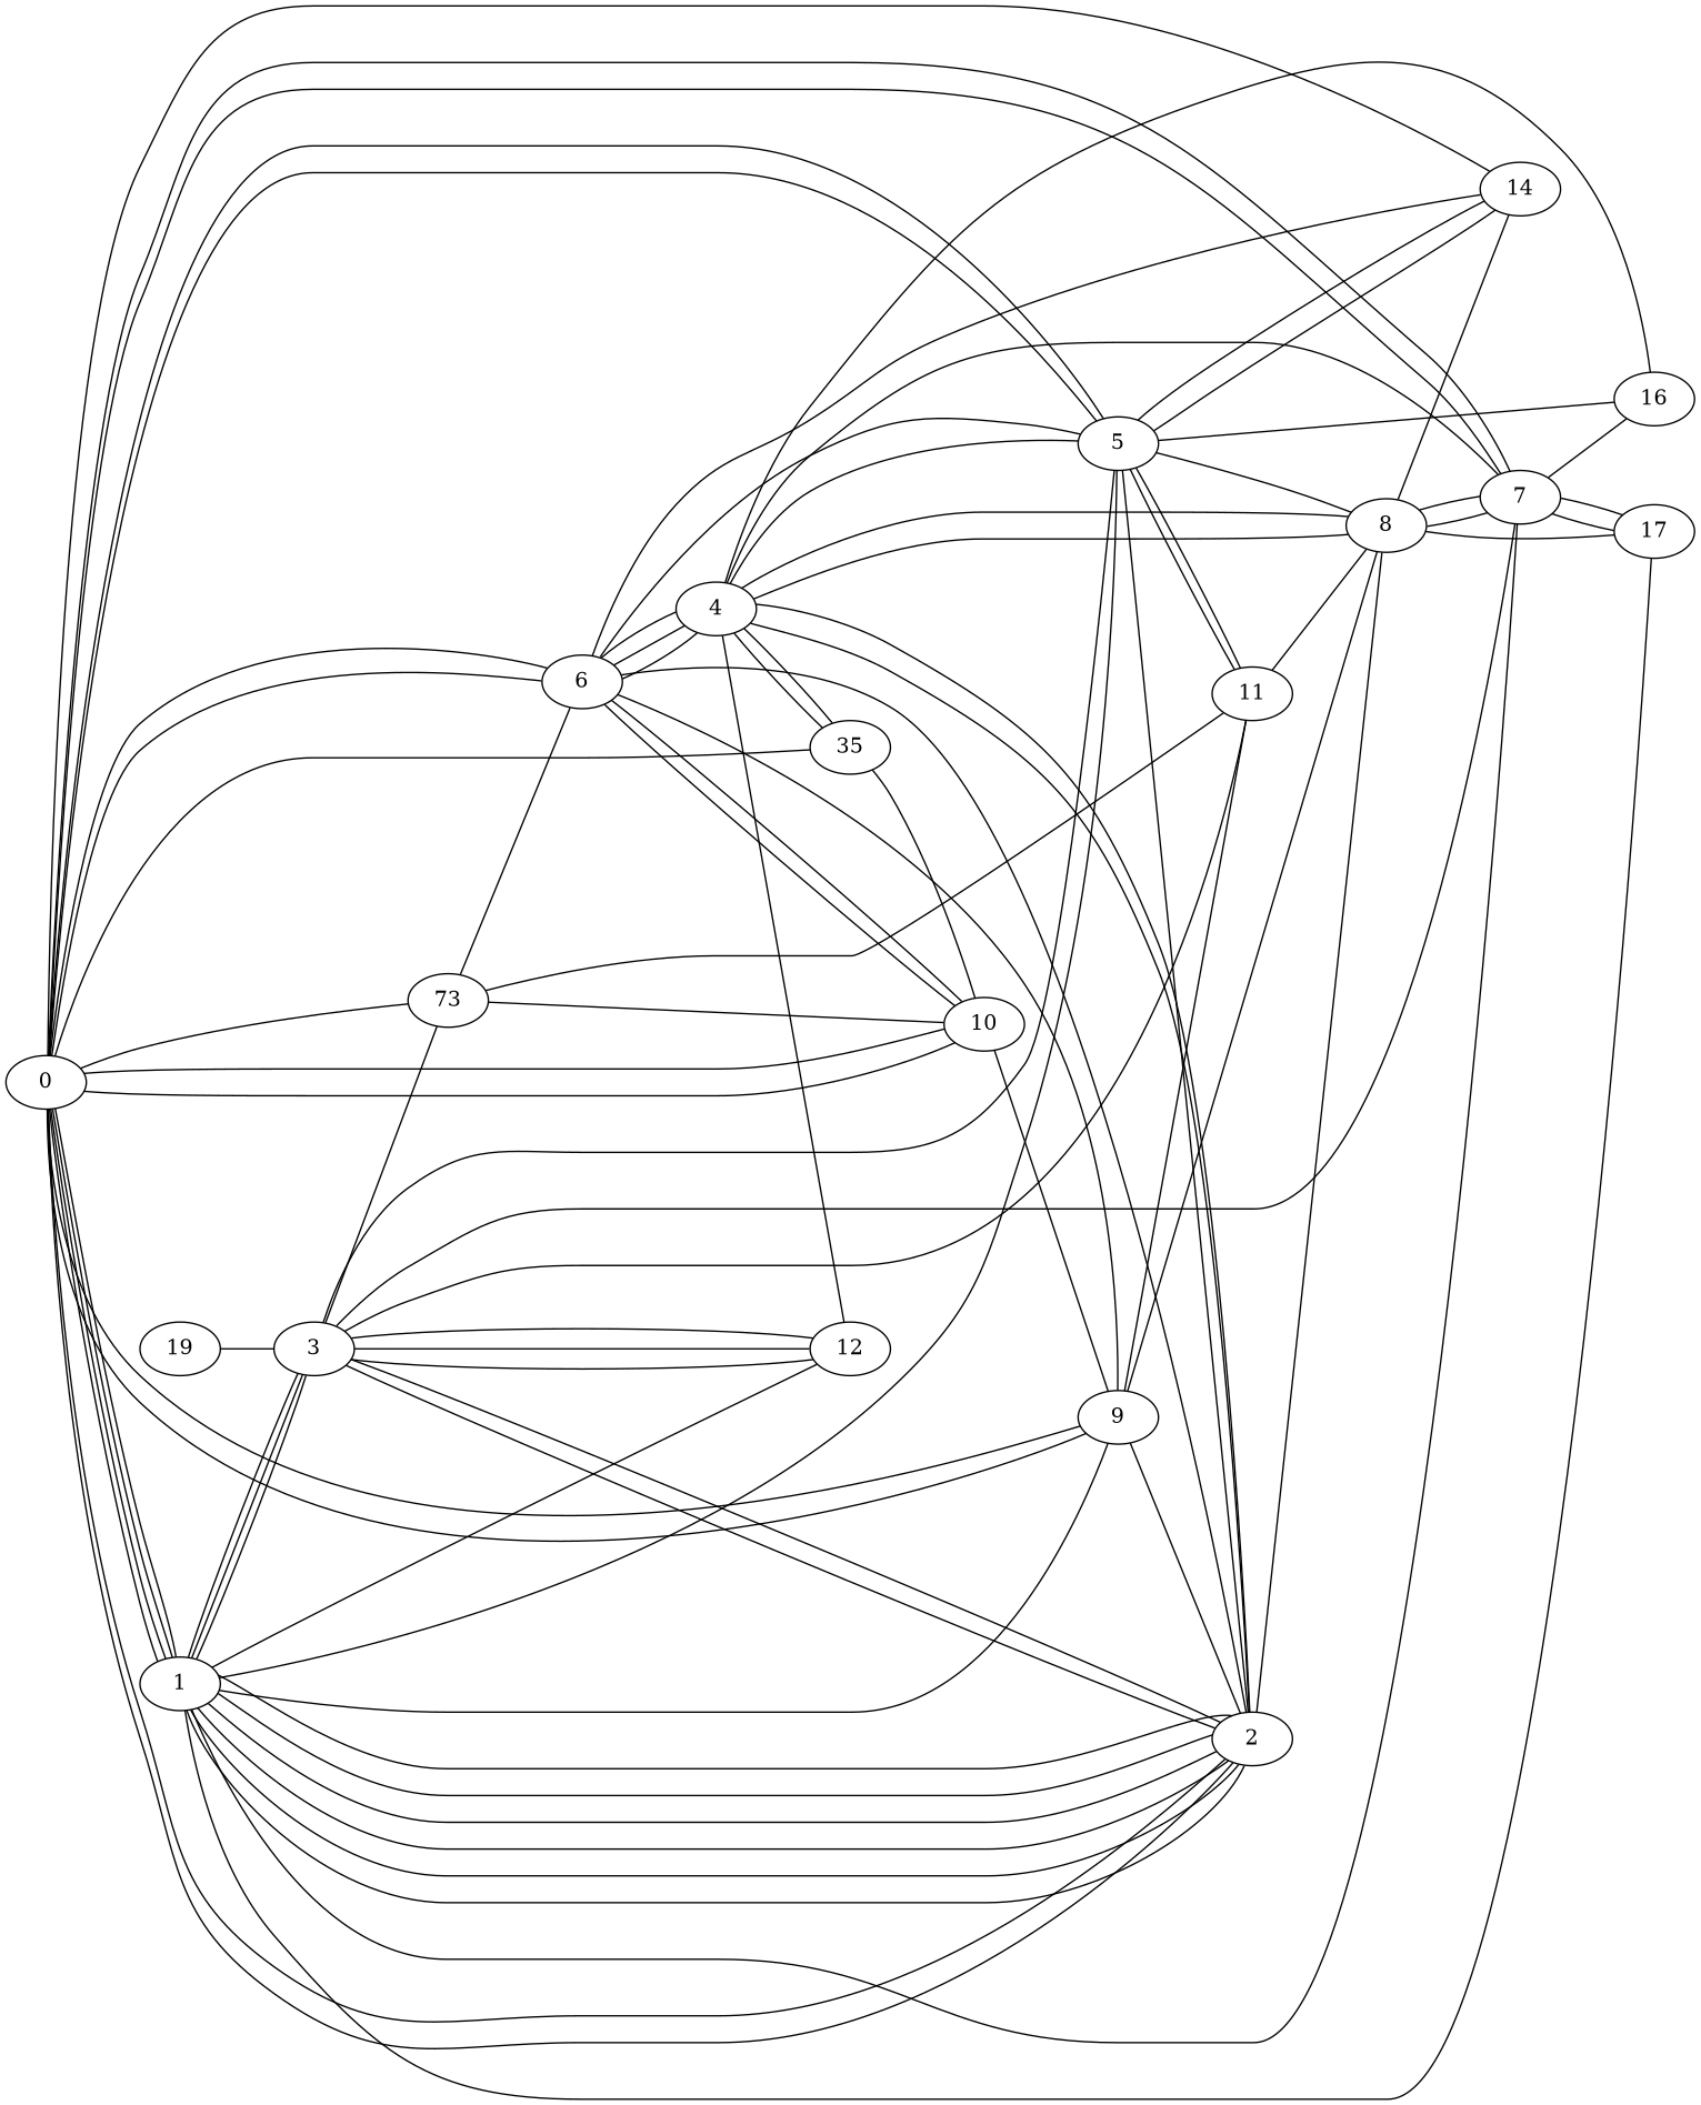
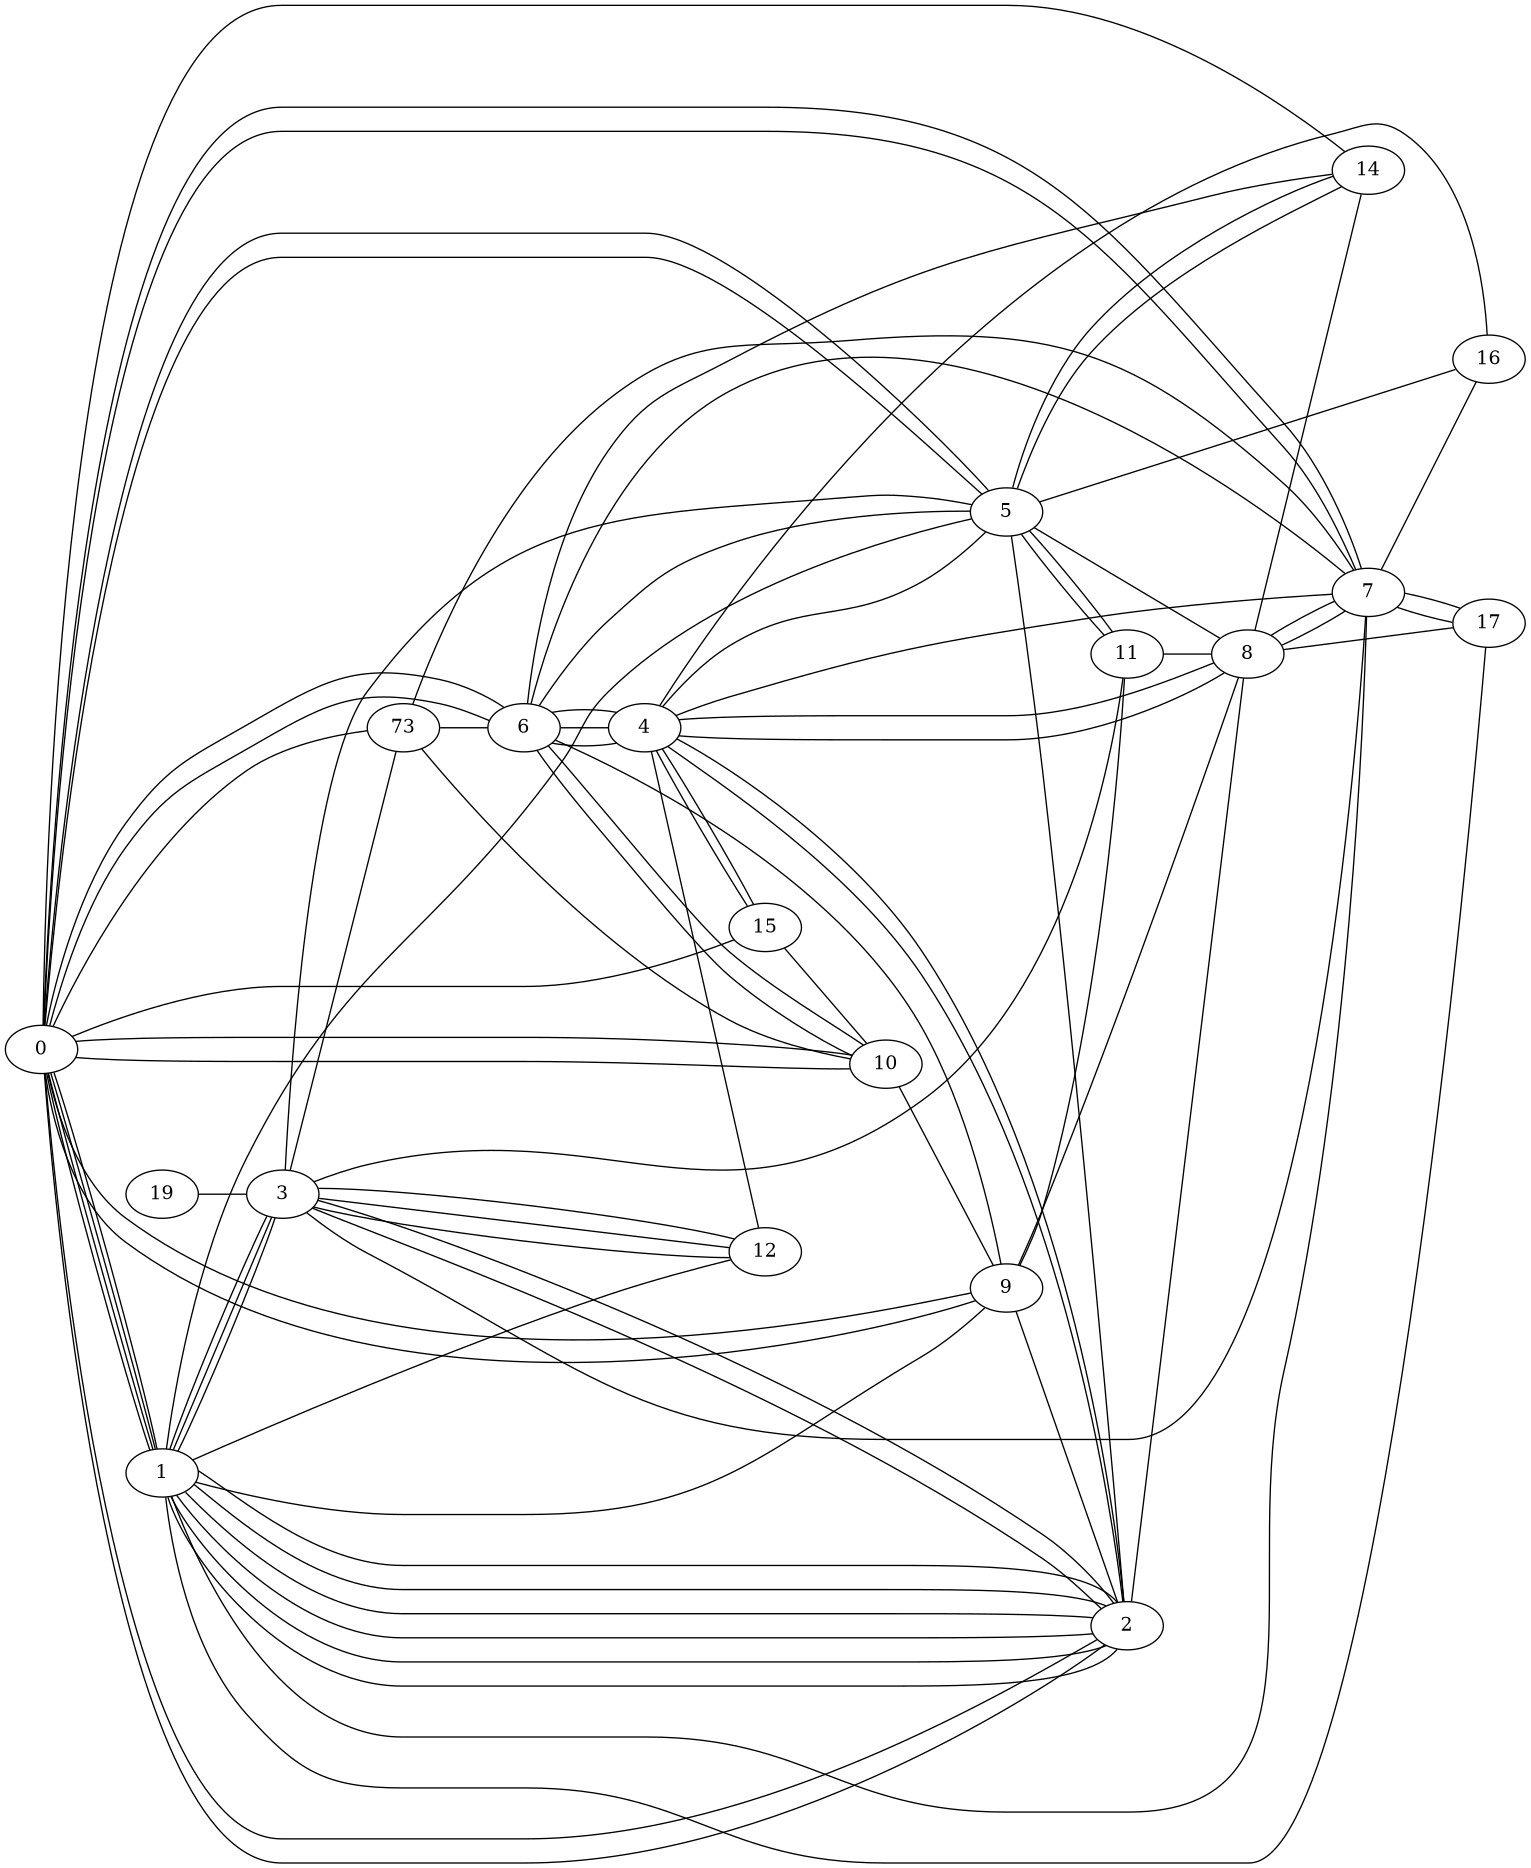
  graph {
    rankdir=LR
    0
    1
    5
    6
    9
    10
    n7 [label=73]
    2
    3
    8
    16
    11
    14
    4
    12
    7
-   15 [label=35]
+   15
    17
    19
    0 -- 1
    0 -- 1
    0 -- 1
    0 -- 5
    0 -- 6
    0 -- 9
    0 -- 9
    0 -- 10
    0 -- n7
    1 -- 0
    1 -- 5
    1 -- 2
    1 -- 2
    1 -- 2
    1 -- 3
    1 -- 3
    5 -- 0
    5 -- 2
    5 -- 3
    5 -- 8
    5 -- 16
    5 -- 11
    5 -- 14
    6 -- 0
    6 -- 5
    6 -- 10
    6 -- 14
    6 -- 4
    9 -- 1
    9 -- 6
    9 -- 2
    9 -- 8
    9 -- 11
    10 -- 0
    10 -- 6
    10 -- 9
    n7 -- 6
    n7 -- 10
    2 -- 0
    2 -- 0
    2 -- 1
    2 -- 1
    2 -- 1
-   2 -- 6
+   7 -- 6
    2 -- 8
    3 -- 1
    3 -- n7
    3 -- 2
    3 -- 2
    3 -- 12
    3 -- 12
    8 -- 14
    8 -- 4
    8 -- 4
    8 -- 7
    8 -- 7
    11 -- 5
    11 -- 3
    11 -- 8
    14 -- 0
    14 -- 5
    4 -- 5
    4 -- 6
    4 -- 6
    4 -- 2
    4 -- 2
    4 -- 16
    4 -- 12
    4 -- 7
    4 -- 15
    4 -- 15
    12 -- 1
    12 -- 3
    7 -- 0
    7 -- 0
    7 -- 1
-   11 -- n7
+   7 -- n7
    7 -- 3
    7 -- 16
    7 -- 17
    15 -- 0
    15 -- 10
    17 -- 1
    17 -- 8
    17 -- 7
    19 -- 3
  }
